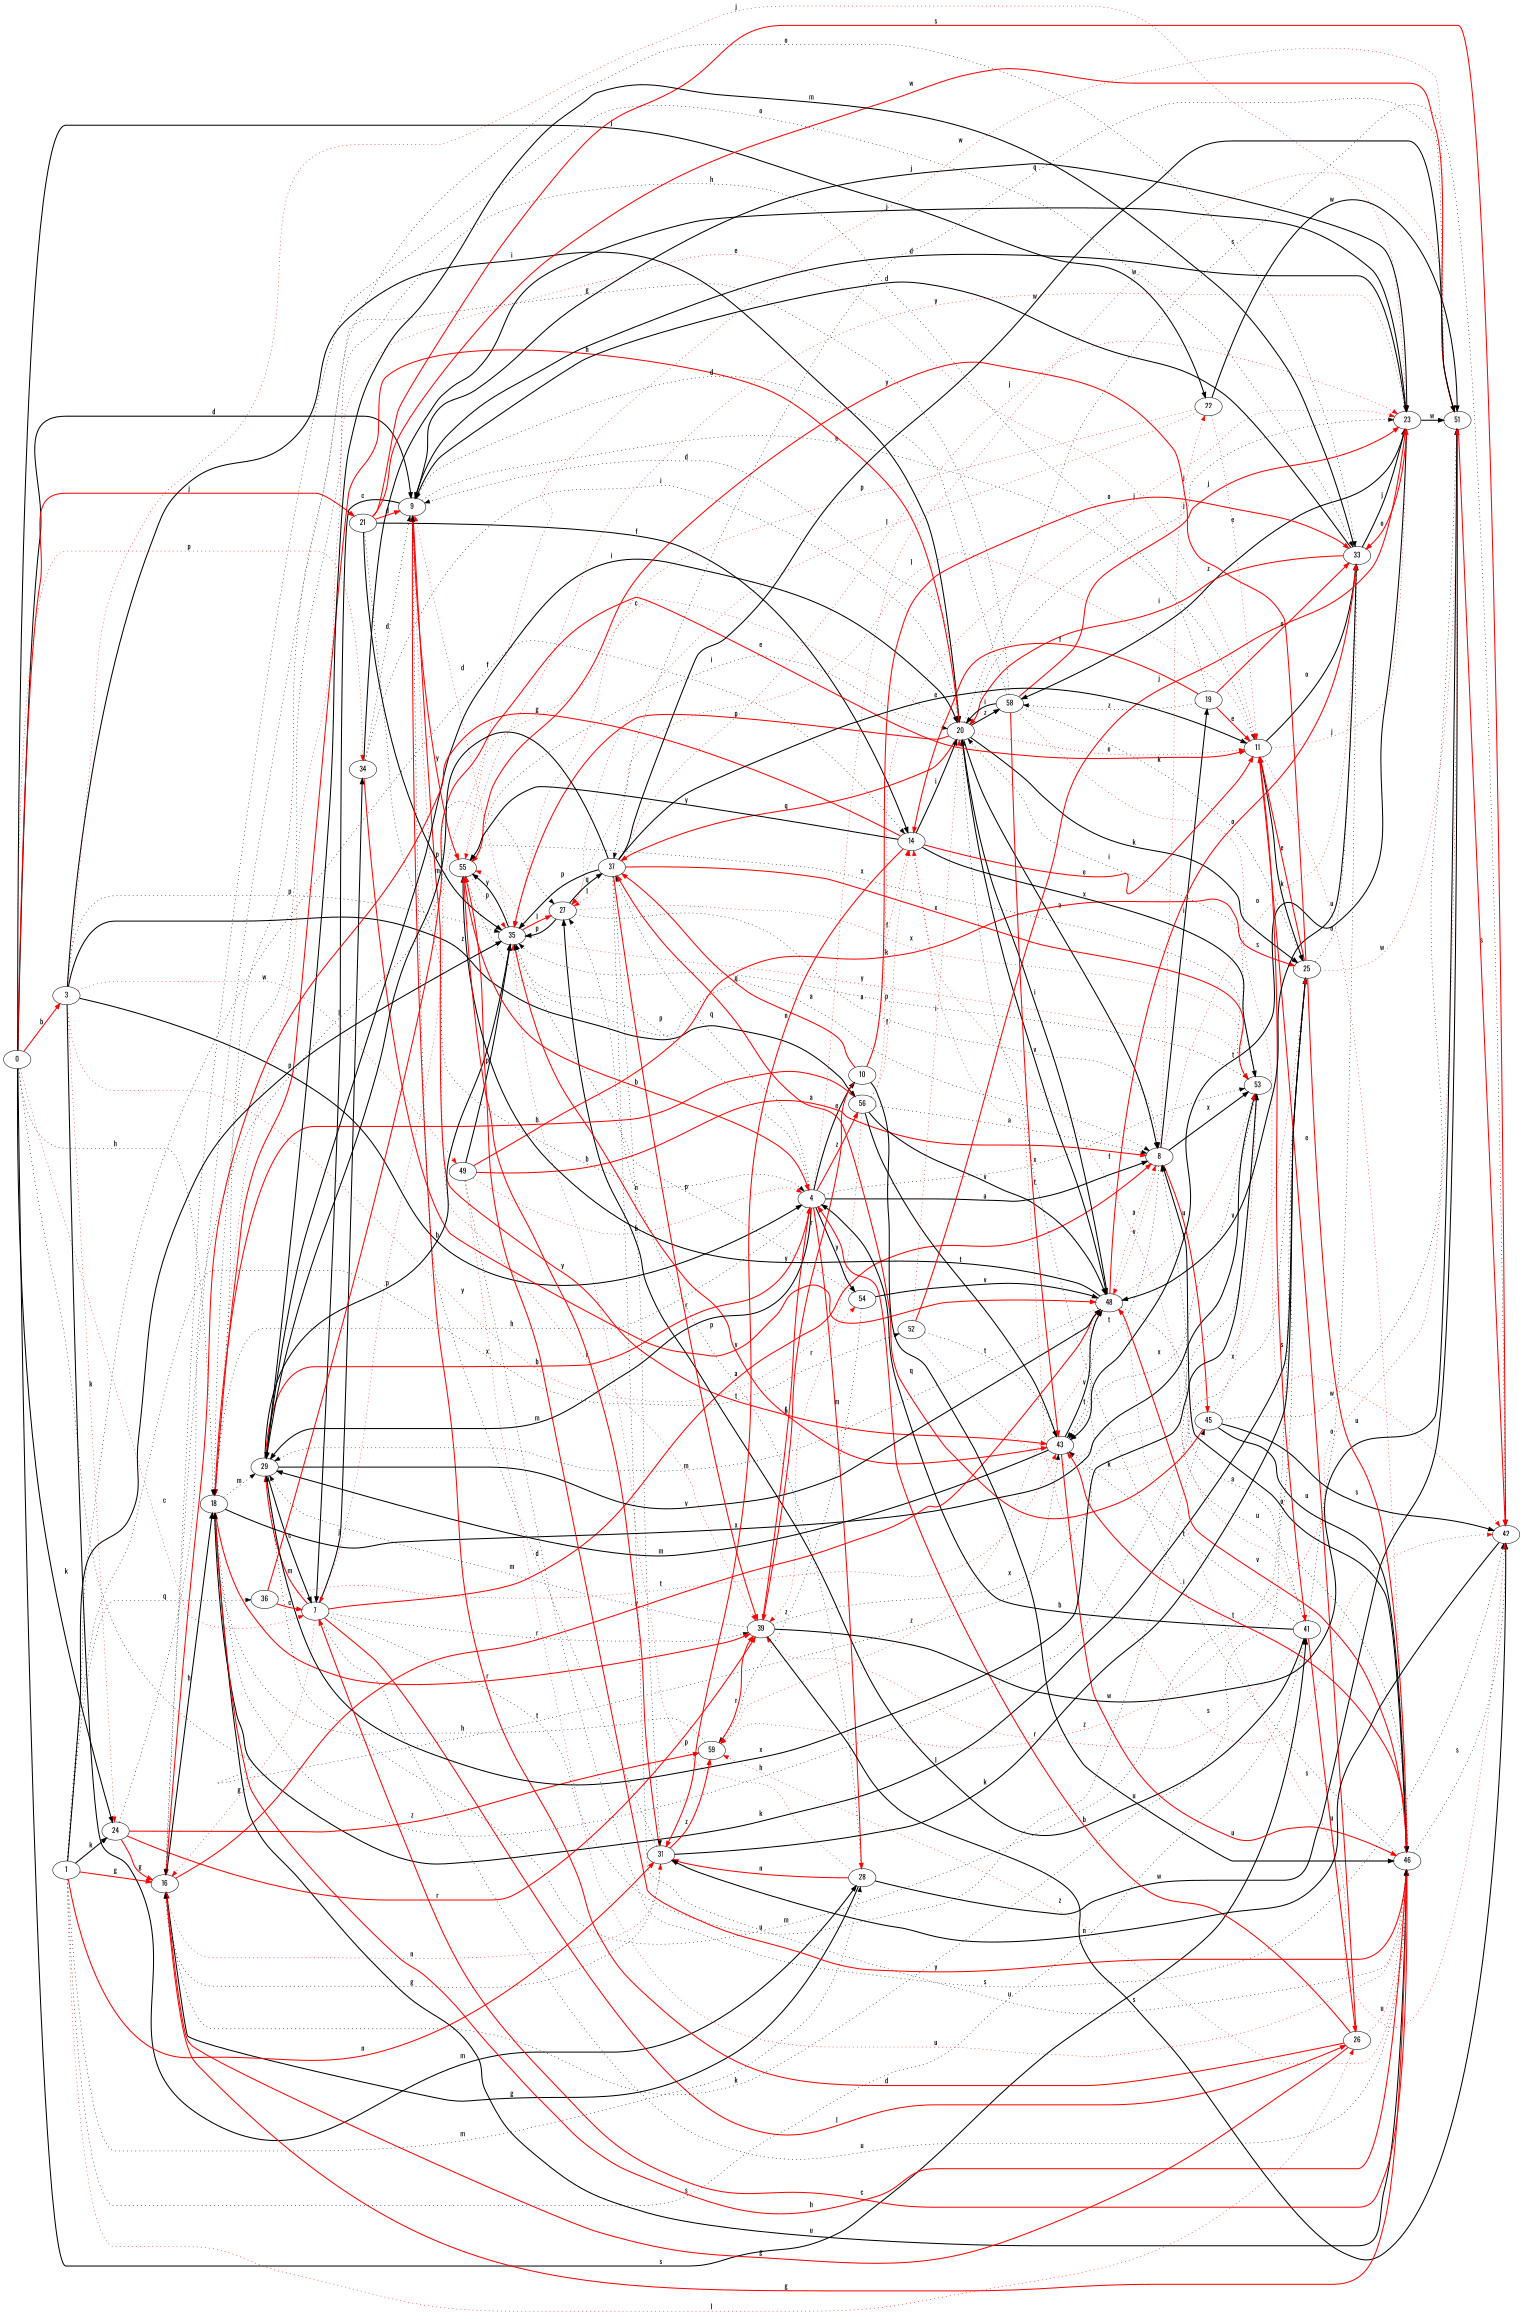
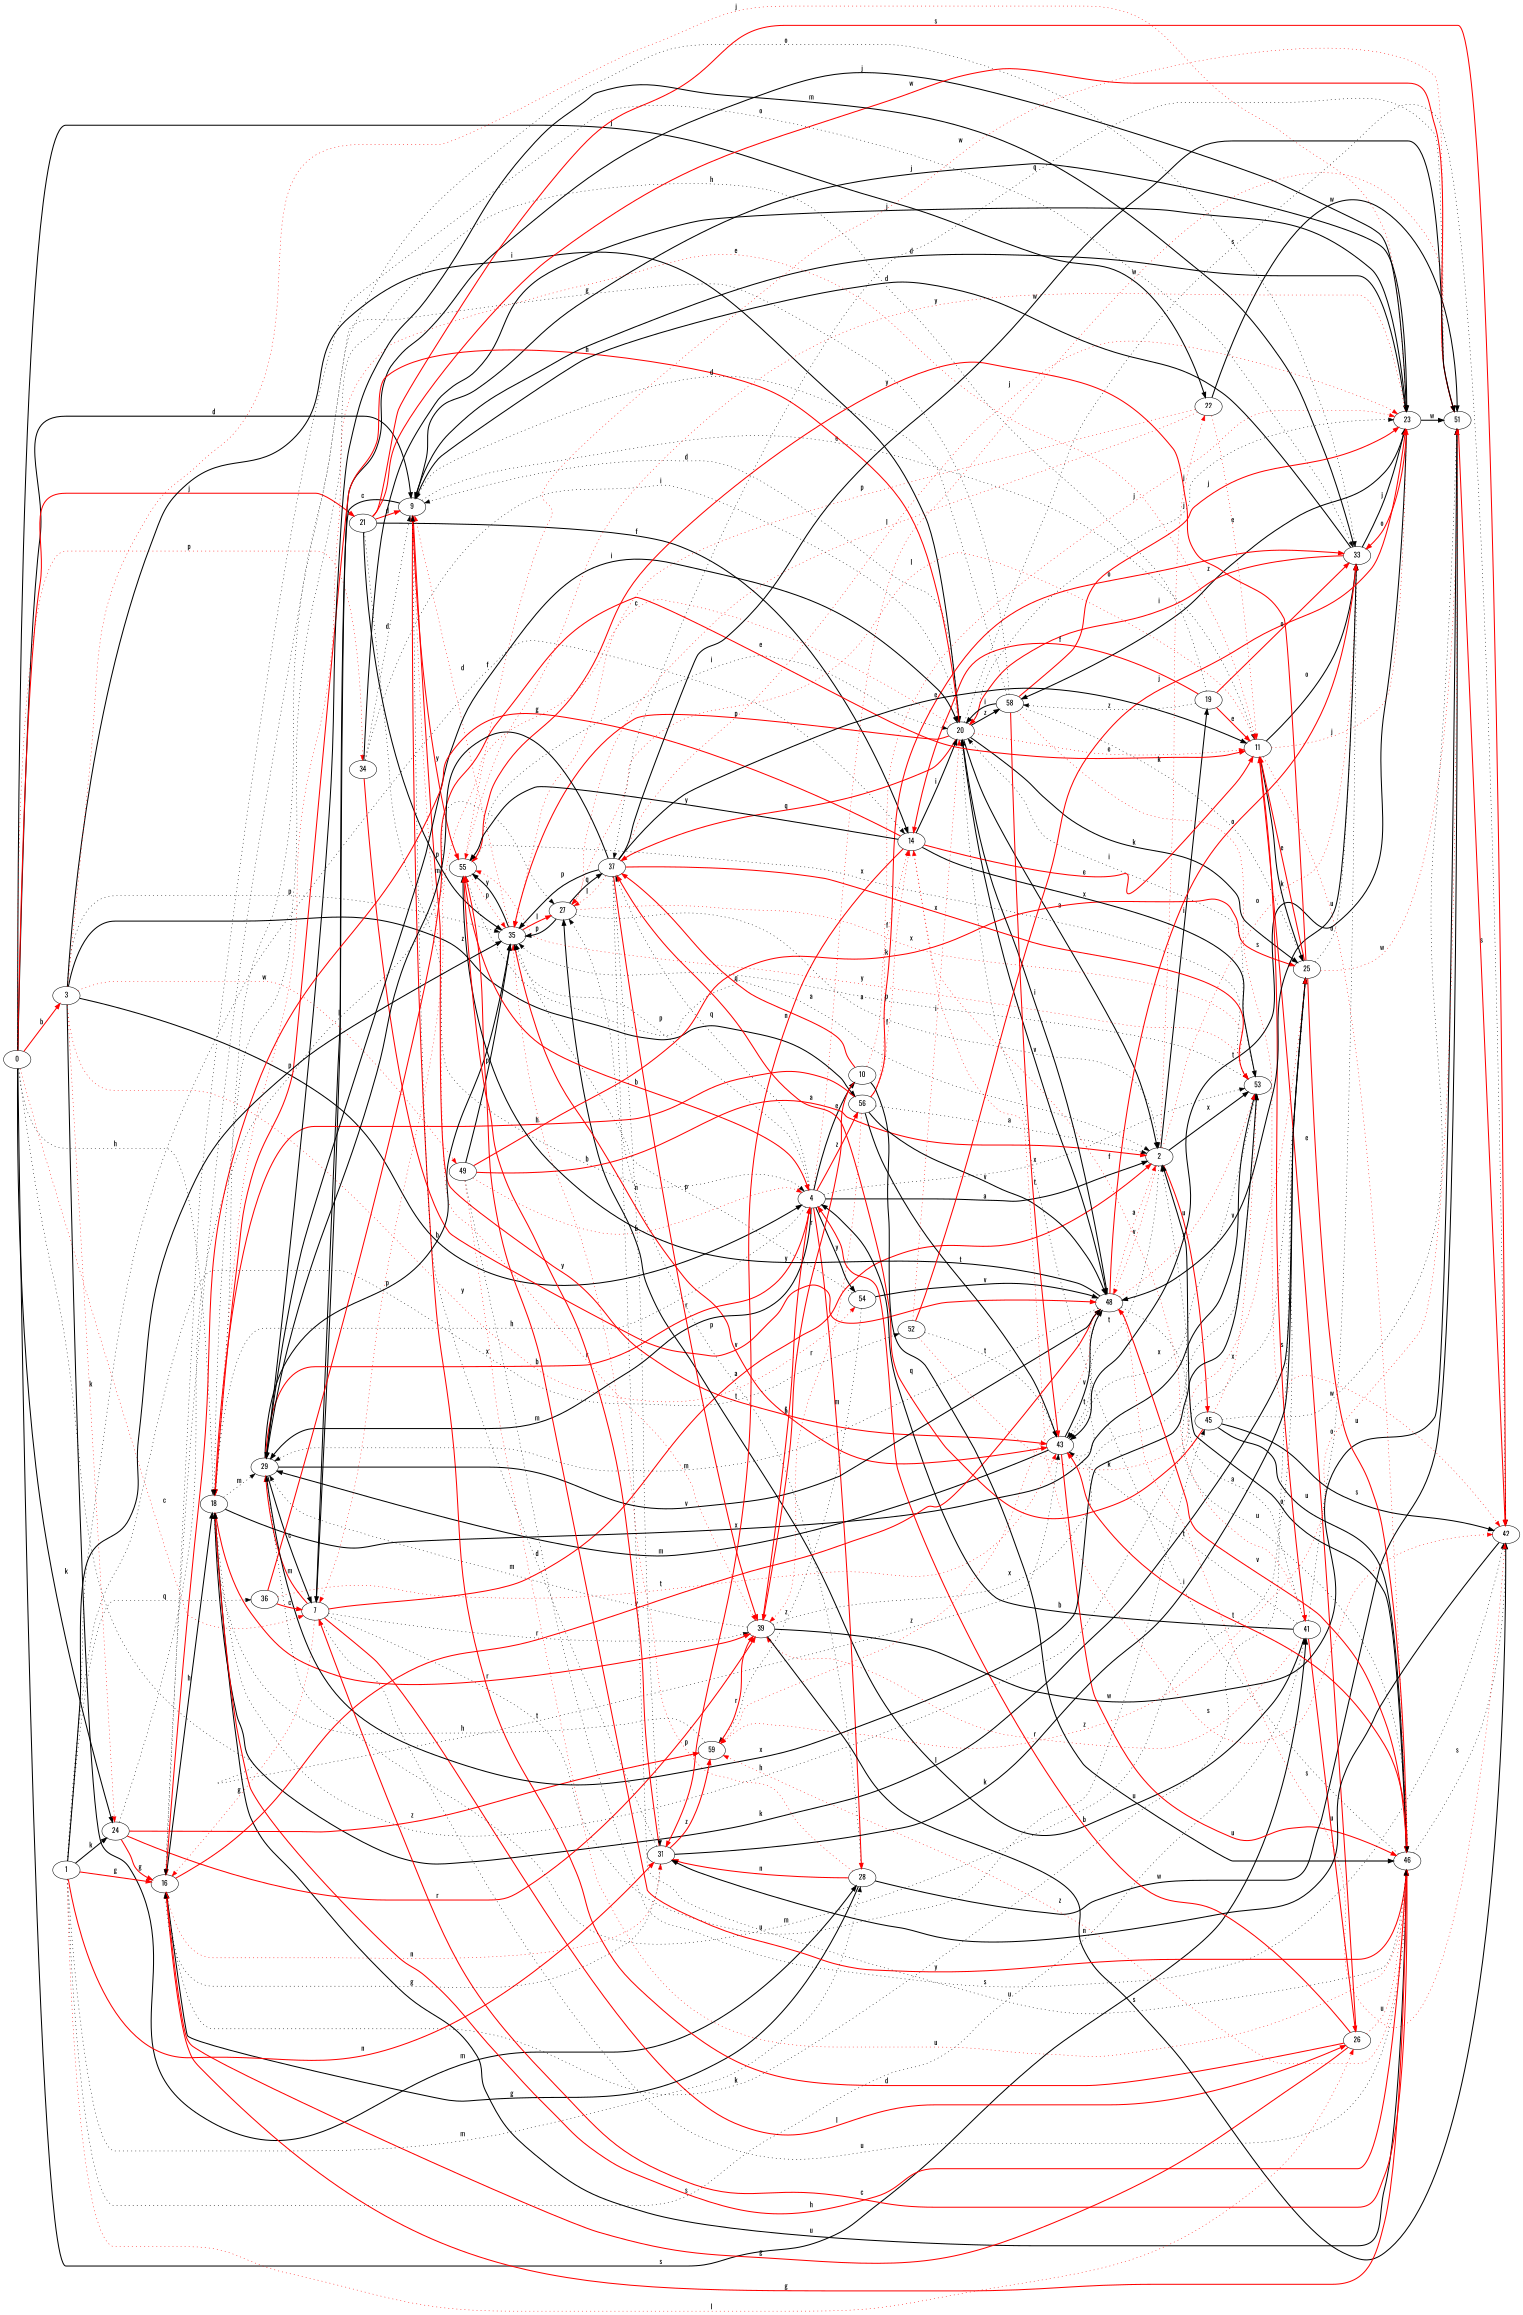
  strict digraph {
    fontname=Oswald
    rankdir=LR
    node [fontname=Oswald]
    edge [color=black fontname=Oswald style=bold]
    0
    3
    7
    9
    18
    21
    22
    24
    34
    41
    43
    28
    35
    4
    20
    23
    49
    54
    56
    16
    26
-   2 [label=8]
+   2
    45
    29
    39
    46
    11
    55
    33
    53
    25
    14
    51
    42
    27
    59
    48
    1
    31
    36
    52
    19
    58
    37
    10
    0 -> 3 [color=red label=b]
    0 -> 7 [color=red label=c style=dotted]
    0 -> 9 [label=d]
    0 -> 18 [label=h style=dotted]
    0 -> 21 [color=red label=j]
    0 -> 22 [label=j]
    0 -> 24 [label=k]
    0 -> 34 [color=red label=p style=dotted]
    0 -> 41 [label=s]
    0 -> 43 [label=t style=dotted]
    3 -> 24 [color=red label=k style=dotted]
    3 -> 28 [label=m]
    3 -> 35 [label=p style=dotted]
    3 -> 4 [label=b]
    3 -> 20 [label=i]
    3 -> 23 [color=red label=j style=dotted]
    3 -> 49 [color=red label=w style=dotted]
    3 -> 54 [color=red label=y style=dotted]
    3 -> 56 [label=z]
-   7 -> 34 [label=j]
+   7 -> 23 [label=j]
    7 -> 16 [color=red label=g style=dotted]
    7 -> 26 [color=red label=l]
    7 -> 2 [color=red label=a]
    7 -> 45 [label=u style=dotted]
    7 -> 29 [color=red label=m]
    7 -> 39 [label=r style=dotted]
    7 -> 46 [label=u style=dotted]
    9 -> 7 [label=c]
    9 -> 43 [color=red label=t]
    9 -> 23 [label=j]
    9 -> 39 [color=red label=r style=dotted]
    9 -> 11 [label=e style=dotted]
    9 -> 55 [color=red label=y]
    18 -> 29 [label=m style=dotted]
    18 -> 39 [color=red label=r]
    18 -> 46 [label=u]
    18 -> 11 [color=red label=e style=dotted]
    18 -> 33 [label=o style=dotted]
    18 -> 53 [label=x]
    18 -> 25 [label=k]
    21 -> 9 [color=red label=d]
    21 -> 35 [label=p]
    21 -> 4 [label=b style=dotted]
    21 -> 14 [label=f]
    21 -> 51 [color=red label=w]
    21 -> 42 [color=red label=s]
    22 -> 35 [color=red label=p style=dotted]
    22 -> 11 [color=red label=e style=dotted]
    22 -> 51 [label=w]
    22 -> 27 [color=red label=l style=dotted]
    24 -> 16 [color=red label=g]
    24 -> 39 [color=red label=r]
    24 -> 27 [label=l style=dotted]
    24 -> 59 [color=red label=z]
    34 -> 9 [label=d style=dotted]
    34 -> 20 [label=i style=dotted]
    34 -> 23 [label=j]
    34 -> 48 [color=red label=v]
    41 -> 43 [label=t style=dotted]
    41 -> 4 [label=b]
    41 -> 26 [color=red label=u]
    41 -> 2 [label=a style=dotted]
    41 -> 39 [color=red label=r style=dotted]
    41 -> 33 [label=o style=dotted]
    41 -> 14 [color=red label=f style=dotted]
    41 -> 27 [label=l]
    43 -> 29 [label=m]
    43 -> 46 [color=red label=u]
    43 -> 53 [label=x style=dotted]
    43 -> 48 [label=v]
    28 -> 35 [color=red label=p style=dotted]
    28 -> 16 [label=g]
    28 -> 51 [label=w]
    28 -> 27 [label=p style=dotted]
    28 -> 31 [color=red label=n]
    35 -> 9 [color=red label=d style=dotted]
    35 -> 43 [color=red label=t]
    35 -> 55 [label=y]
    35 -> 27 [color=red label=l]
    4 -> 18 [label=h style=dotted]
    4 -> 28 [color=red label=m]
    4 -> 35 [label=p style=dotted]
    4 -> 54 [label=y]
    4 -> 56 [color=red label=z]
    4 -> 2 [label=a]
    4 -> 29 [label=m]
    4 -> 53 [label=x style=dotted]
    4 -> 51 [color=red label=w style=dotted]
    4 -> 37 [label=q style=dotted]
    4 -> 10 [label=e]
    20 -> 7 [color=red label=c style=dotted]
    20 -> 9 [label=d style=dotted]
    20 -> 18 [color=red label=h]
    20 -> 35 [color=red label=p]
    20 -> 23 [label=j style=dotted]
    20 -> 2 [label=a]
    20 -> 11 [color=red label=e style=dotted]
    20 -> 25 [label=k]
    20 -> 42 [label=s style=dotted]
    20 -> 48 [label=v]
    20 -> 58 [label=z]
    20 -> 37 [color=red label=q]
    23 -> 9 [label=d]
    23 -> 43 [label=t]
    23 -> 55 [color=red label=y style=dotted]
    23 -> 33 [color=red label=o]
    23 -> 51 [label=w]
    23 -> 58 [label=z]
    49 -> 35 [label=p]
    49 -> 4 [color=red label=b style=dotted]
    49 -> 2 [color=red label=a]
    49 -> 46 [color=red label=u style=dotted]
    49 -> 25 [color=red label=k]
    49 -> 42 [label=s style=dotted]
    54 -> 35 [label=p style=dotted]
    54 -> 59 [label=z style=dotted]
    54 -> 48 [label=v]
    56 -> 18 [color=red label=h]
    56 -> 43 [label=t]
    56 -> 23 [color=red label=j style=dotted]
    56 -> 2 [label=a style=dotted]
    56 -> 39 [color=red label=r style=dotted]
    56 -> 14 [color=red label=f style=dotted]
    56 -> 48 [label=v]
    16 -> 18 [label=h]
    16 -> 33 [label=o style=dotted]
    16 -> 25 [label=k style=dotted]
    16 -> 48 [color=red label=v]
    16 -> 31 [color=red label=n style=dotted]
    26 -> 9 [color=red label=d]
    26 -> 4 [color=red label=b]
    26 -> 16 [color=red label=g]
    26 -> 46 [color=red label=u style=dotted]
    26 -> 11 [color=red label=e]
    2 -> 22 [color=red label=j style=dotted]
    2 -> 43 [label=t style=dotted]
    2 -> 45 [color=red label=u]
    2 -> 33 [color=red label=o style=dotted]
    2 -> 53 [label=x]
    2 -> 48 [color=red label=v style=dotted]
    2 -> 19 [label=i]
    45 -> 46 [label=u]
    45 -> 53 [color=red label=x style=dotted]
    45 -> 51 [label=w style=dotted]
    45 -> 42 [label=s]
    45 -> 37 [color=red label=q]
    29 -> 7 [label=c]
    29 -> 35 [label=p]
    29 -> 4 [color=red label=b]
    29 -> 20 [label=i]
    29 -> 53 [label=x]
    29 -> 48 [label=v]
    39 -> 4 [color=red label=b]
    39 -> 29 [label=m style=dotted]
    39 -> 53 [label=x style=dotted]
    39 -> 51 [label=w]
    39 -> 42 [label=s]
    46 -> 7 [color=red label=c]
    46 -> 18 [color=red label=h]
    46 -> 43 [color=red label=t]
    46 -> 20 [label=i style=dotted]
    46 -> 16 [color=red label=g]
    46 -> 2 [label=a]
    46 -> 55 [color=red label=y]
    46 -> 42 [label=s style=dotted]
    46 -> 59 [color=red label=z style=dotted]
    46 -> 48 [color=red label=v]
    11 -> 41 [color=red label=s]
    11 -> 23 [color=red label=j style=dotted]
    11 -> 46 [color=red label=u style=dotted]
    11 -> 33 [label=o]
    11 -> 25 [label=k]
    11 -> 27 [color=red label=l style=dotted]
    55 -> 35 [color=red label=p style=dotted]
    55 -> 4 [color=red label=b]
    55 -> 20 [label=i style=dotted]
    55 -> 2 [label=a style=dotted]
    55 -> 53 [label=x style=dotted]
    55 -> 51 [color=red label=w style=dotted]
    33 -> 9 [label=d]
    33 -> 20 [color=red label=i]
    33 -> 23 [label=j]
    33 -> 29 [label=m]
    33 -> 48 [label=v]
    53 -> 35 [label=p style=dotted]
    53 -> 20 [label=i style=dotted]
    53 -> 55 [color=red label=y style=dotted]
    25 -> 18 [label=h style=dotted]
    25 -> 29 [label=m style=dotted]
    25 -> 46 [color=red label=u]
    25 -> 11 [color=red label=e]
    25 -> 55 [color=red label=y]
    25 -> 33 [label=o style=dotted]
    25 -> 51 [color=red label=w style=dotted]
    14 -> 20 [label=i]
    14 -> 16 [color=red label=g]
    14 -> 11 [color=red label=e]
    14 -> 55 [label=y]
    14 -> 53 [label=x]
    14 -> 42 [color=red label=s style=dotted]
    14 -> 31 [color=red label=n]
    51 -> 42 [color=red label=s]
    51 -> 59 [color=red label=z style=dotted]
    51 -> 37 [label=q style=dotted]
    42 -> 31 [label=n]
    27 -> 35 [label=p]
    27 -> 2 [label=a style=dotted]
    27 -> 53 [color=red label=x style=dotted]
    27 -> 37 [label=q]
    59 -> 18 [label=h style=dotted]
    59 -> 39 [color=red label=r]
    48 -> 43 [label=t style=dotted]
    48 -> 20 [label=i]
    48 -> 2 [color=red label=a style=dotted]
    48 -> 29 [label=m style=dotted]
    48 -> 46 [label=u style=dotted]
    48 -> 55 [label=y]
    48 -> 33 [color=red label=o]
    48 -> 53 [color=red label=x style=dotted]
    48 -> 42 [color=red label=s style=dotted]
    48 -> 59 [color=red label=z style=dotted]
    1 -> 24 [label=k]
    1 -> 41 [label=s style=dotted]
    1 -> 28 [label=m style=dotted]
    1 -> 35 [label=p]
    1 -> 16 [color=red label=g]
    1 -> 26 [color=red label=l style=dotted]
    1 -> 14 [label=f style=dotted]
    1 -> 31 [color=red label=n]
    1 -> 36 [label=q style=dotted]
    1 -> 52 [label=x style=dotted]
    31 -> 9 [label=d style=dotted]
    31 -> 16 [label=g style=dotted]
    31 -> 55 [color=red label=y]
    31 -> 25 [label=k]
    31 -> 59 [color=red label=z]
    36 -> 7 [color=red label=c]
    36 -> 43 [color=red label=t style=dotted]
    36 -> 11 [color=red label=e]
    52 -> 43 [label=t style=dotted]
    52 -> 20 [color=red label=i style=dotted]
    52 -> 23 [color=red label=j]
    52 -> 25 [color=red label=k style=dotted]
    19 -> 18 [label=h style=dotted]
    19 -> 11 [color=red label=e]
    19 -> 33 [color=red label=o]
    19 -> 14 [color=red label=f]
    19 -> 58 [label=z style=dotted]
    58 -> 9 [label=d style=dotted]
    58 -> 43 [color=red label=t]
    58 -> 20 [label=i]
    58 -> 23 [color=red label=j]
    58 -> 16 [label=g style=dotted]
    58 -> 25 [label=k style=dotted]
    58 -> 42 [color=red label=s style=dotted]
    37 -> 35 [label=p]
    37 -> 23 [color=red label=j style=dotted]
    37 -> 29 [label=m]
    37 -> 39 [color=red label=r]
    37 -> 46 [label=u style=dotted]
    37 -> 11 [label=e]
    37 -> 53 [color=red label=x]
    37 -> 51 [label=w]
    37 -> 27 [color=red label=l style=dotted]
    37 -> 31 [label=n style=dotted]
    10 -> 39 [color=red label=r]
    10 -> 46 [label=u]
-   10 -> 33 [color=red label=o]
+   56 -> 33 [color=red label=o]
    10 -> 14 [color=red label=f style=dotted]
    10 -> 37 [color=red label=q]
  }
